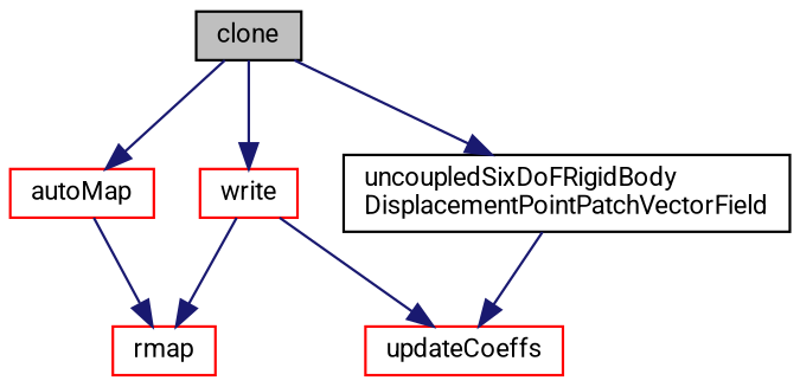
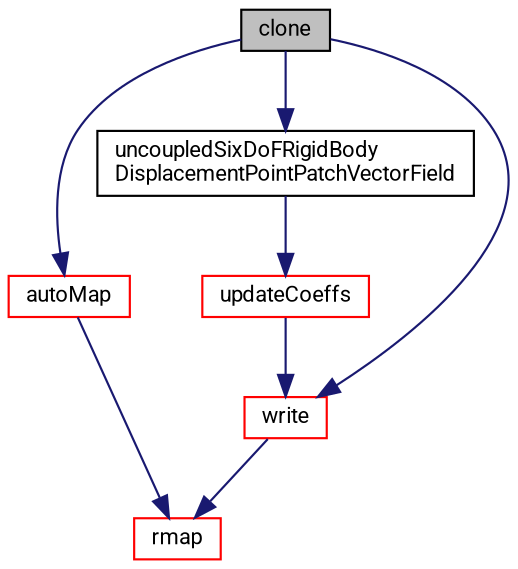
  digraph {
    fontname=Roboto
    rankdir=TB
    node [color=red fontname=Roboto fontsize=10 shape=record]
    edge [color=midnightblue fontname=Roboto fontsize=10 labelfontname=FreeSans labelfontsize=10 style=solid]
    n1 [color=black fillcolor=grey75 fontcolor=black height=0.2 label=clone style=filled width=0.4]
    n2 [height=0.2 label=autoMap width=0.4]
    n3 [color=black height=0.2 label="uncoupledSixDoFRigidBody\lDisplacementPointPatchVectorField" width=0.4]
    n4 [height=0.2 label=write width=0.4]
    n5 [height=0.2 label=rmap width=0.4]
    n6 [height=0.2 label=updateCoeffs width=0.4]
    n1 -> n2
    n1 -> n3
    n1 -> n4
    n2 -> n5
    n3 -> n6
    n4 -> n5
-   n4 -> n6
+   n6 -> n4
  }
